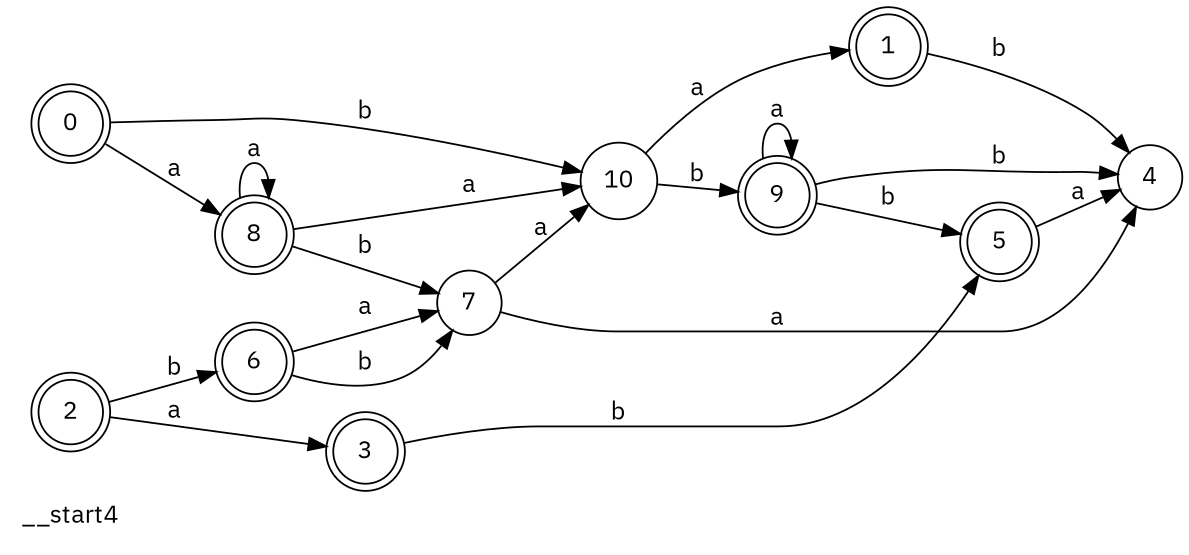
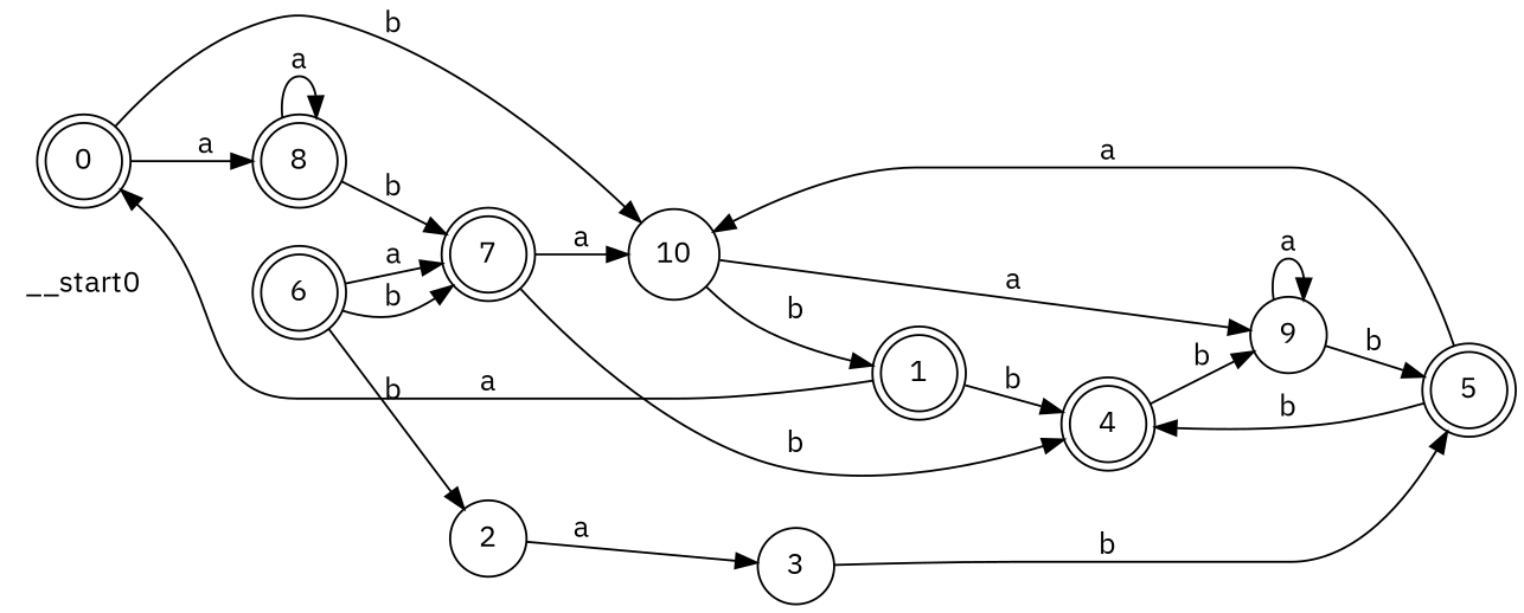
  digraph {
    fontname="IBM Plex Sans"
    rankdir=LR
    node [fontname="IBM Plex Sans" shape=doublecircle color=black fillcolor=white style="rounded,filled"]
    edge [fontname="IBM Plex Sans"]
-   __start0 [shape=none label=__start4 color="" fillcolor="" style=""]
+   __start0 [shape=none color="" fillcolor="" style=""]
    n2 [label=0]
    n3 [label=8]
    n4 [label=10 shape=circle style=filled]
-   n5 [label=7 shape=circle style=filled]
+   n5 [label=7 style=filled]
    n6 [label=1]
-   n7 [label=9]
-   n8 [label=4 shape=circle]
-   n9 [label=2 style=filled]
-   n10 [label=3 style=filled]
+   n7 [label=9 shape=circle]
+   n8 [label=4]
+   n9 [label=2 shape=circle style=filled]
+   n10 [label=3 shape=circle style=filled]
    n11 [label=6]
    n12 [label=5]
    n2 -> n3 [label=a]
    n2 -> n4 [label=b]
    n3 -> n3 [label=a]
    n3 -> n5 [label=b]
-   n4 -> n6 [label=a]
-   n4 -> n7 [label=b]
+   n4 -> n6 [label=b]
+   n4 -> n7 [label=a]
    n5 -> n4 [label=a]
-   n5 -> n8 [label=a]
+   n5 -> n8 [label=b]
+   n6 -> n2 [label=a]
    n6 -> n8 [label=b]
    n7 -> n7 [label=a]
    n7 -> n12 [label=b]
-   n7 -> n8 [label=b]
+   n8 -> n7 [label=b]
    n9 -> n10 [label=a]
-   n9 -> n11 [label=b]
+   n11 -> n9 [label=b]
    n10 -> n12 [label=b]
    n11 -> n5 [label=a]
    n11 -> n5 [label=b]
-   n3 -> n4 [label=a]
-   n12 -> n8 [label=a]
+   n12 -> n4 [label=a]
+   n12 -> n8 [label=b]
  }
